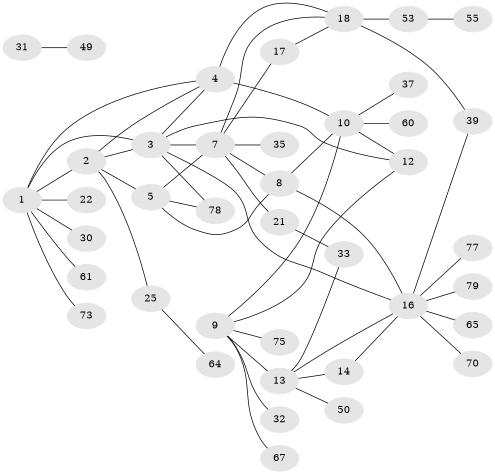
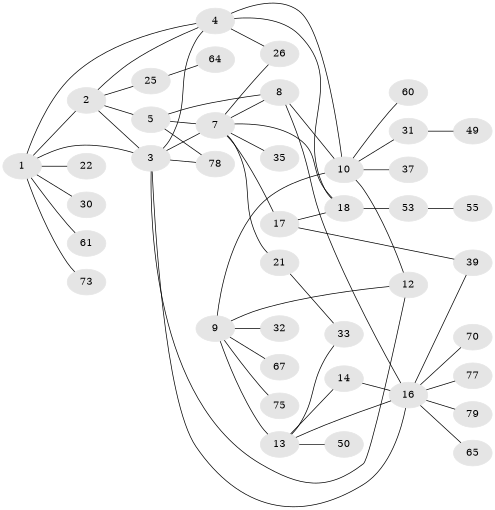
  graph {
    rankdir=LR
    node [color=gray90 style=filled]
    1 [super="+43"]
    2
    3
    4
    22 [super="+24"]
    30 [super="+41"]
    61
    n8 [label=73]
    5 [super="+6"]
    25 [super="+47+38+27"]
    7 [super="+33+19"]
    16 [super="+44"]
    78
    12 [super="+66"]
    10 [super="+11"]
    18 [super="+20+29+42"]
+   26 [super="+52"]
    8 [super="+54"]
    64
    17
    21
    35
    65
    70
    77
    79
    39 [super="+69"]
    31 [super="+73"]
    37 [super="+59"]
    60
    53
    n32 [label=33]
    9
    13 [super="+15+56"]
    32 [super="+58+63+46+45"]
    67
    75
    14 [super="+68"]
    50
    49
    55
    1 -- 2
    1 -- 3
    1 -- 4
    1 -- 22
    1 -- 30
    1 -- 61
    1 -- n8
    2 -- 3
    2 -- 4
    2 -- 5
    2 -- 25
    3 -- 4
    3 -- 7
    3 -- 16
    3 -- 78
    3 -- 12
    4 -- 10
    4 -- 18
+   4 -- 26
    5 -- 7 [weight=2]
    5 -- 78
    5 -- 8 [weight=2]
    25 -- 64
    7 -- 18 [weight=2]
+   7 -- 26
    7 -- 8
    7 -- 17
    7 -- 21
    7 -- 35
    16 -- 65
    16 -- 70
    16 -- 77
    16 -- 79
    16 -- 39
    10 -- 12 [weight=2]
+   10 -- 31
    10 -- 37
    10 -- 60
-   18 -- 39
+   17 -- 39
    18 -- 53
    8 -- 16
    8 -- 10
    17 -- 18 [weight=2]
    21 -- n32
    31 -- 49
    53 -- 55
    9 -- 12
    9 -- 10 [weight=2]
    9 -- 13
    9 -- 32
    9 -- 67
    9 -- 75
    13 -- 16 [weight=2]
    13 -- n32
    13 -- 14 [weight=2]
    13 -- 50
    14 -- 16
  }
